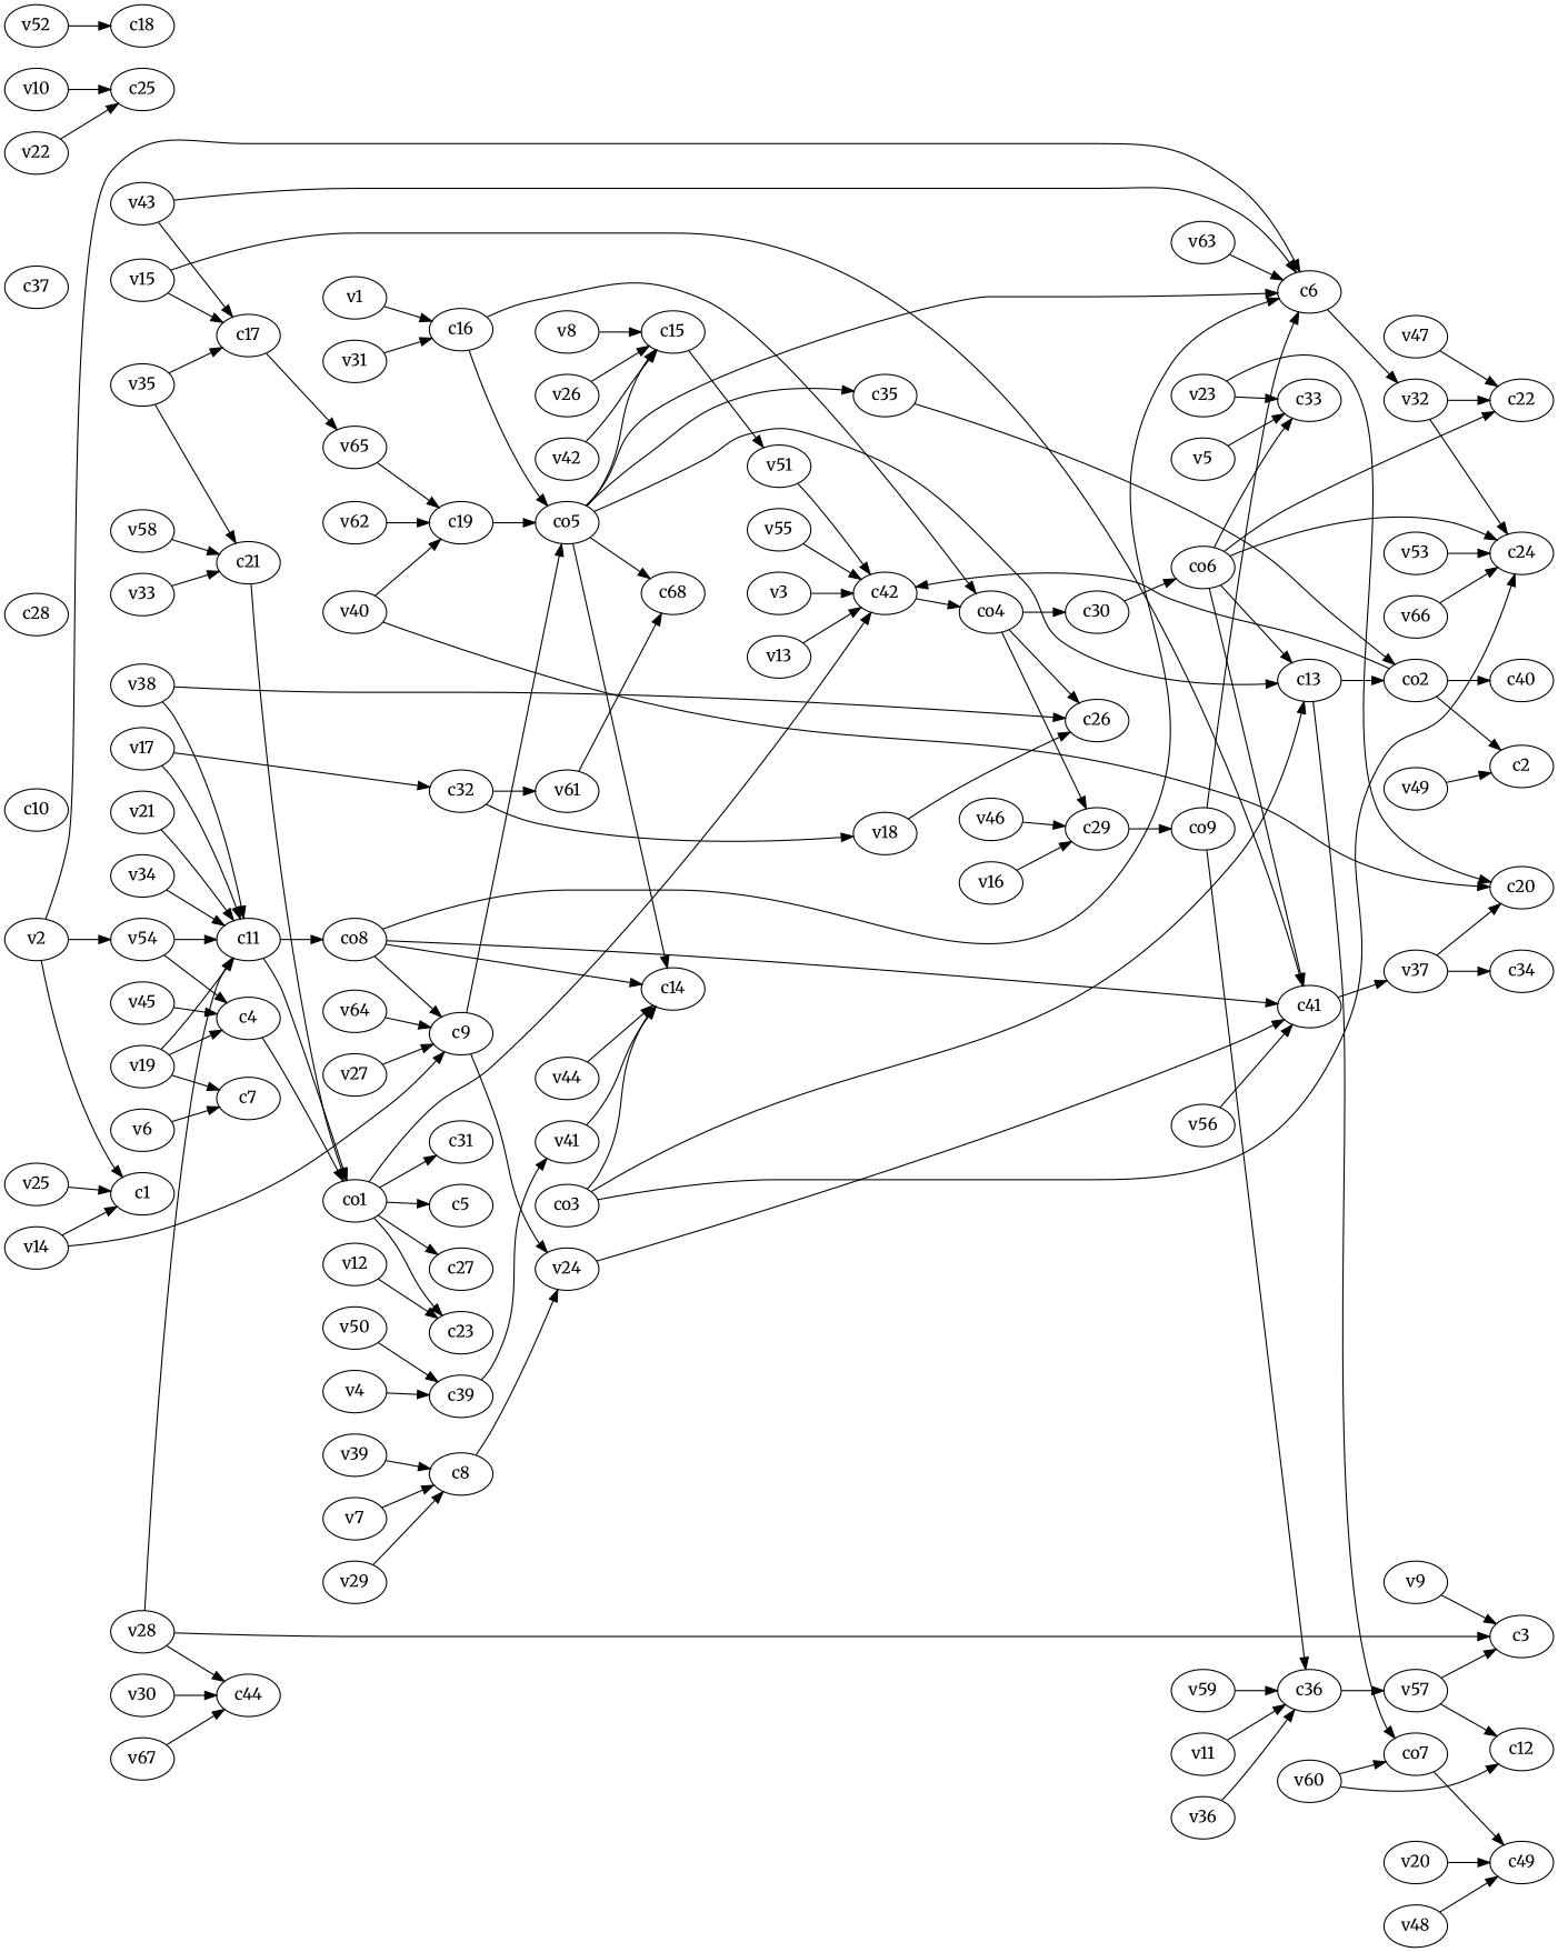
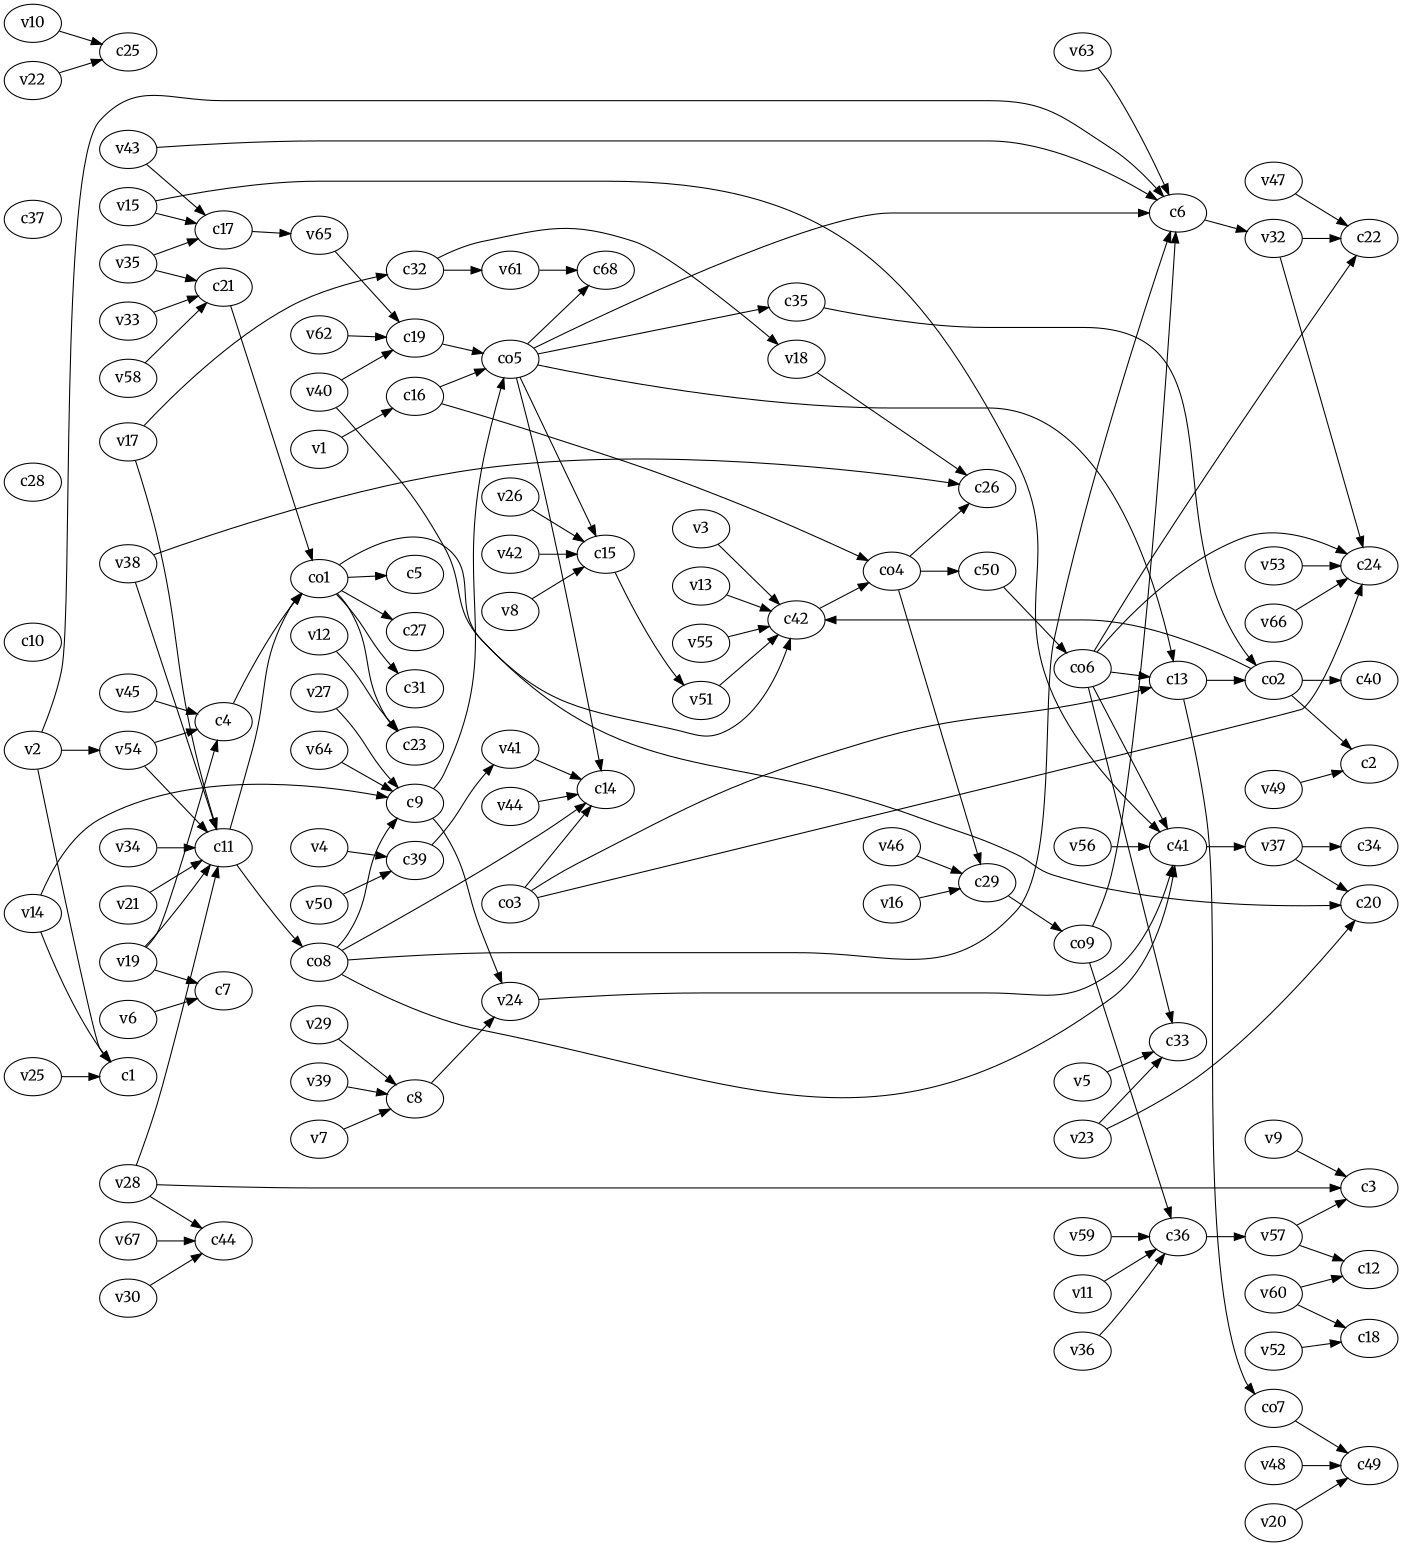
  strict digraph {
    fontname=Merriweather
    rankdir=LR
    node [fontname=Merriweather]
    edge [fontname=Merriweather weight=1]
    c4
    co1
    c42
    c23
    c5
    c27
    c31
    c6
    v32
    c22
    c24
    v54
    c11
    c8
    v24
    c41
    c9
    co5
    c13
    c15
    c35
    c14
    n23 [label=c68]
    c10
    co8
    co2
    co7
    c2
    c40
    n30 [label=c49]
    v51
    c16
    co4
    c29
-   c30
+   c30 [label=c50]
    c26
    c17
    v65
    c19
    c21
    c28
    co9
    c36
    co6
    c33
    c32
    v18
    v61
    v57
    c3
    c12
    c37
    c39
    v41
    v37
    c20
    c34
    v1
    v2
    c1
    v3
    v4
    v5
    v6
    c7
    v7
    v8
    v9
    v10
    c25
    v11
    v12
    v13
    v14
    v15
    v16
    v17
    v19
    v20
    v21
    v22
    v23
    v25
    v26
    v27
    v28
    c44
    v29
    v30
-   v31
    v33
    v34
    v35
    v36
    v38
    v39
    v40
    v42
    v43
    v44
    v45
    v46
    v47
    v48
    v49
    v50
    v52
    c18
    v53
    v55
    v56
    v58
    v59
    v60
    v62
    v63
    v64
    v66
    v67
    co3
    c4 -> co1
    co1 -> c42
    co1 -> c23
    co1 -> c5
    co1 -> c27
    co1 -> c31
    c42 -> co4
    c6 -> v32
    v32 -> c22
    v32 -> c24
    v54 -> c4
    v54 -> c11
    c11 -> co1
    c11 -> co8
    c8 -> v24
    v24 -> c41
    c41 -> v37
    c9 -> v24
    c9 -> co5
    co5 -> c6
    co5 -> c13
    co5 -> c15
    co5 -> c35
    co5 -> c14
    co5 -> n23
    c13 -> co2
    c13 -> co7
    c15 -> v51
    c35 -> co2
    co8 -> c6
    co8 -> c41
    co8 -> c9
    co8 -> c14
    co2 -> c42
    co2 -> c2
    co2 -> c40
    co7 -> n30
    v51 -> c42
    c16 -> co5
    c16 -> co4
    co4 -> c29
    co4 -> c30
    co4 -> c26
    c29 -> co9
    c30 -> co6
    c17 -> v65
    v65 -> c19
    c19 -> co5
    c21 -> co1
    co9 -> c6
    co9 -> c36
    c36 -> v57
    co6 -> c22
    co6 -> c24
    co6 -> c41
    co6 -> c13
    co6 -> c33
    c32 -> v18
    c32 -> v61
    v18 -> c26
    v61 -> n23
    v57 -> c3
    v57 -> c12
    c39 -> v41
    v41 -> c14
    v37 -> c20
    v37 -> c34
    v1 -> c16
    v2 -> c6
    v2 -> v54
    v2 -> c1
    v3 -> c42
    v4 -> c39
    v5 -> c33
    v6 -> c7
    v7 -> c8
    v8 -> c15
    v9 -> c3
    v10 -> c25
    v11 -> c36
    v12 -> c23
    v13 -> c42
    v14 -> c9
    v14 -> c1
    v15 -> c41
    v15 -> c17
    v16 -> c29
    v17 -> c11
    v17 -> c32
    v19 -> c4
    v19 -> c11
    v19 -> c7
    v20 -> n30
    v21 -> c11
    v22 -> c25
    v23 -> c33
    v23 -> c20
    v25 -> c1
    v26 -> c15
    v27 -> c9
    v28 -> c11
    v28 -> c3
    v28 -> c44
    v29 -> c8
    v30 -> c44
-   v31 -> c16
    v33 -> c21
    v34 -> c11
    v35 -> c17
    v35 -> c21
    v36 -> c36
    v38 -> c11
    v38 -> c26
    v39 -> c8
    v40 -> c19
    v40 -> c20
    v42 -> c15
    v43 -> c6
    v43 -> c17
    v44 -> c14
    v45 -> c4
    v46 -> c29
    v47 -> c22
    v48 -> n30
    v49 -> c2
    v50 -> c39
    v52 -> c18
    v53 -> c24
    v55 -> c42
    v56 -> c41
    v58 -> c21
    v59 -> c36
    v60 -> c12
-   v60 -> co7
+   v60 -> c18
    v62 -> c19
    v63 -> c6
    v64 -> c9
    v66 -> c24
    v67 -> c44
    co3 -> c24
    co3 -> c13
    co3 -> c14
  }
